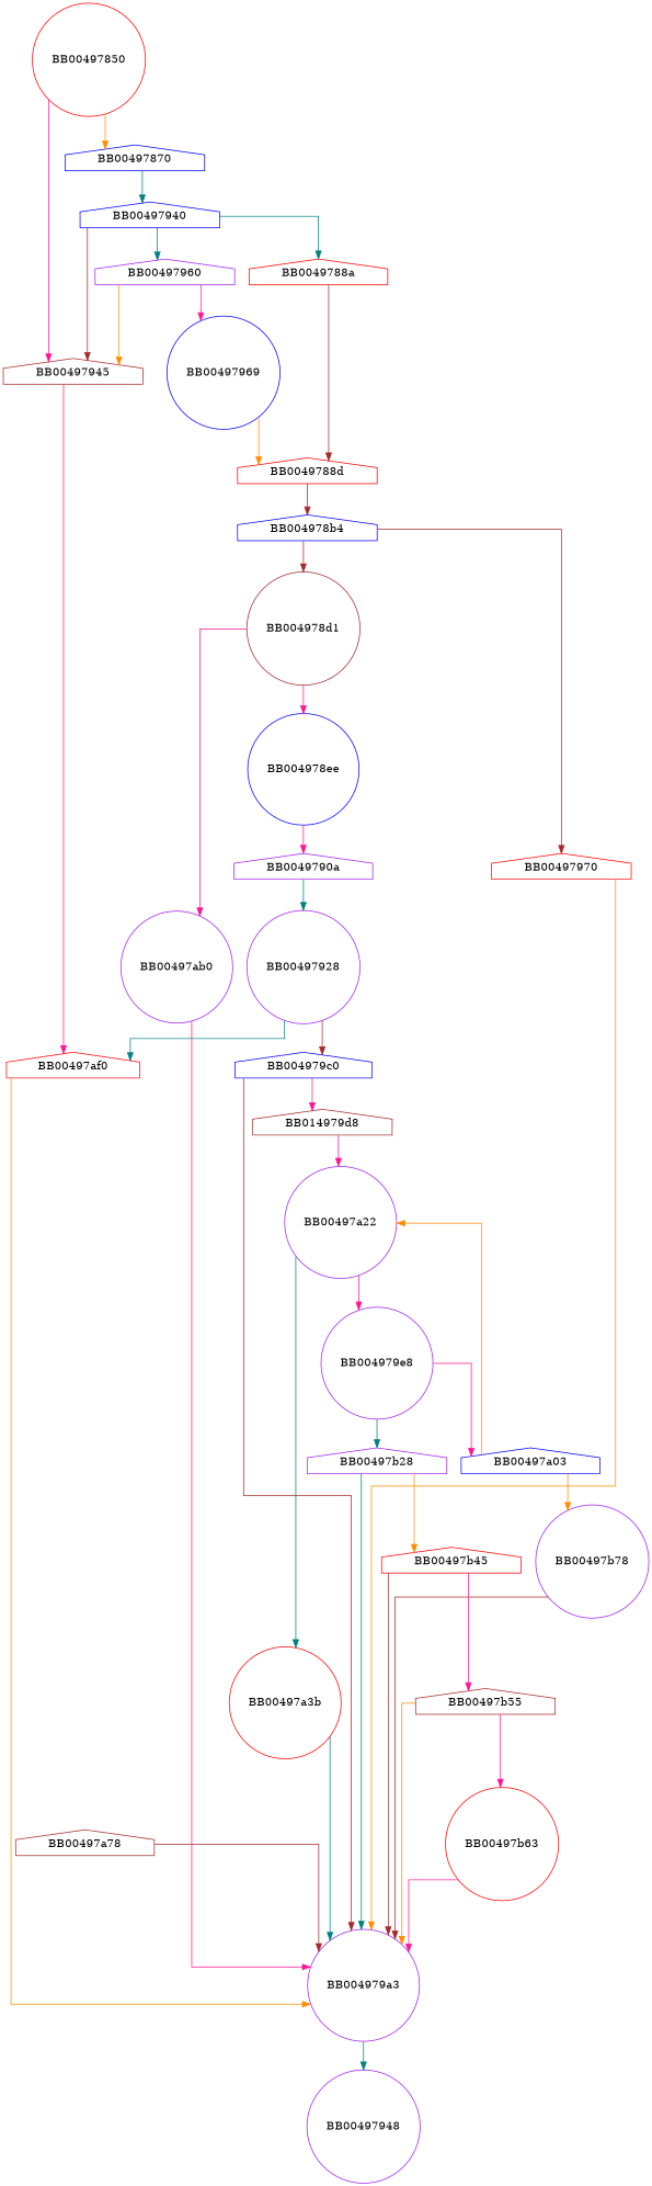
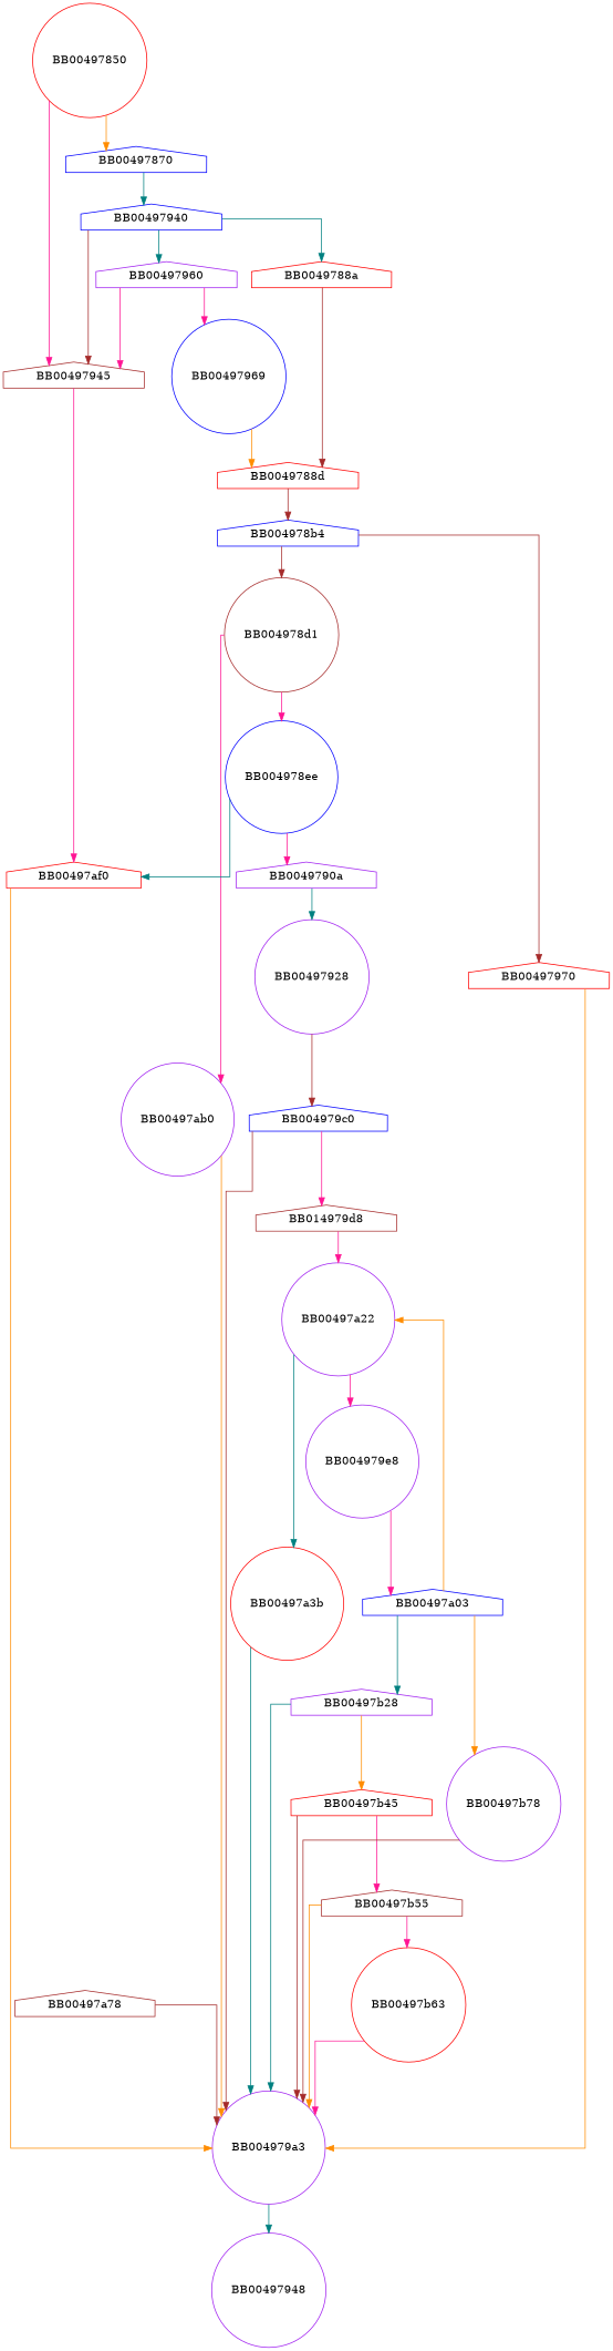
  digraph {
    splines=ortho
    node [color=purple shape=house]
    edge [color=deeppink]
    BB00497850 [color=red shape=circle]
    BB00497945 [color=brown]
    BB00497870 [color=blue]
    BB00497af0 [color=red]
    BB00497940 [color=blue]
    BB00497948 [shape=circle]
    BB0049788a [color=red]
    BB00497960
    BB0049788d [color=red]
    BB00497969 [color=blue shape=circle]
    BB004978b4 [color=blue]
    BB00497a78 [color=brown]
    BB004979a3 [shape=circle]
    BB00497970 [color=red]
    BB004978d1 [color=brown shape=circle]
    BB00497ab0 [shape=circle]
    BB004978ee [color=blue shape=circle]
    BB0049790a
    BB00497928 [shape=circle]
    BB004979c0 [color=blue]
    n21 [color=brown label=BB014979d8]
    BB00497a22 [shape=circle]
    BB004979e8 [shape=circle]
    BB00497a3b [color=red shape=circle]
    BB00497b28
    BB00497a03 [color=blue]
    BB00497b45 [color=red]
    BB00497b78 [shape=circle]
    BB00497b55 [color=brown]
    BB00497b63 [color=red shape=circle]
    BB00497850 -> BB00497945
    BB00497850 -> BB00497870 [color=darkorange]
    BB00497945 -> BB00497af0
    BB00497870 -> BB00497940 [color=teal]
    BB00497af0 -> BB004979a3 [color=darkorange]
    BB00497940 -> BB00497945 [color=brown]
    BB00497940 -> BB0049788a [color=teal]
    BB00497940 -> BB00497960 [color=teal]
    BB0049788a -> BB0049788d [color=brown]
-   BB00497960 -> BB00497945 [color=darkorange]
+   BB00497960 -> BB00497945
    BB00497960 -> BB00497969
    BB0049788d -> BB004978b4 [color=brown]
    BB00497969 -> BB0049788d [color=darkorange]
    BB004978b4 -> BB00497970 [color=brown]
    BB004978b4 -> BB004978d1 [color=brown]
    BB00497a78 -> BB004979a3 [color=brown]
    BB004979a3 -> BB00497948 [color=teal]
    BB00497970 -> BB004979a3 [color=darkorange]
    BB004978d1 -> BB00497ab0
    BB004978d1 -> BB004978ee
-   BB00497ab0 -> BB004979a3
-   BB00497928 -> BB00497af0 [color=teal]
+   BB00497ab0 -> BB004979a3 [color=darkorange]
+   BB004978ee -> BB00497af0 [color=teal]
    BB004978ee -> BB0049790a
    BB0049790a -> BB00497928 [color=teal]
    BB00497928 -> BB004979c0 [color=brown]
    BB004979c0 -> BB004979a3 [color=brown]
    BB004979c0 -> n21
    n21 -> BB00497a22
    BB00497a22 -> BB004979e8
    BB00497a22 -> BB00497a3b [color=teal]
-   BB004979e8 -> BB00497b28 [color=teal]
+   BB00497a03 -> BB00497b28 [color=teal]
    BB004979e8 -> BB00497a03
    BB00497a3b -> BB004979a3 [color=teal]
    BB00497b28 -> BB004979a3 [color=teal]
    BB00497b28 -> BB00497b45 [color=darkorange]
    BB00497a03 -> BB00497a22 [color=darkorange]
    BB00497a03 -> BB00497b78 [color=darkorange]
    BB00497b45 -> BB004979a3 [color=brown]
    BB00497b45 -> BB00497b55
    BB00497b78 -> BB004979a3 [color=brown]
    BB00497b55 -> BB004979a3 [color=darkorange]
    BB00497b55 -> BB00497b63
    BB00497b63 -> BB004979a3
  }
